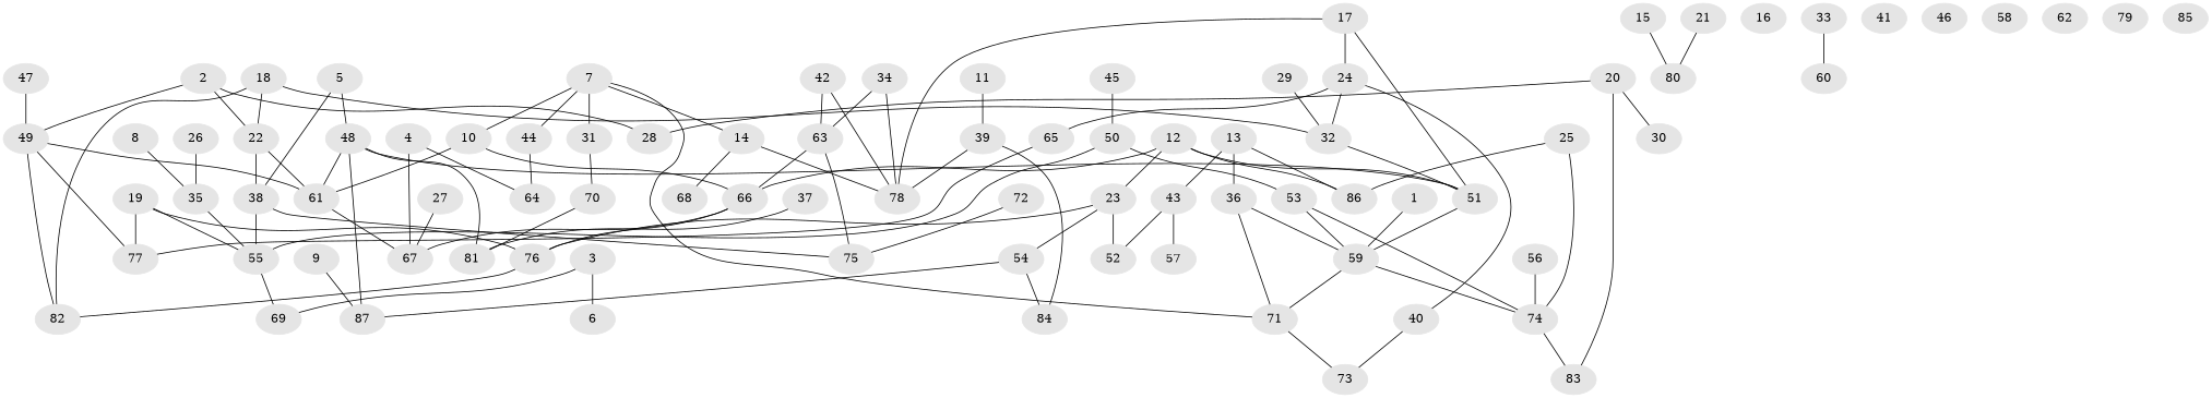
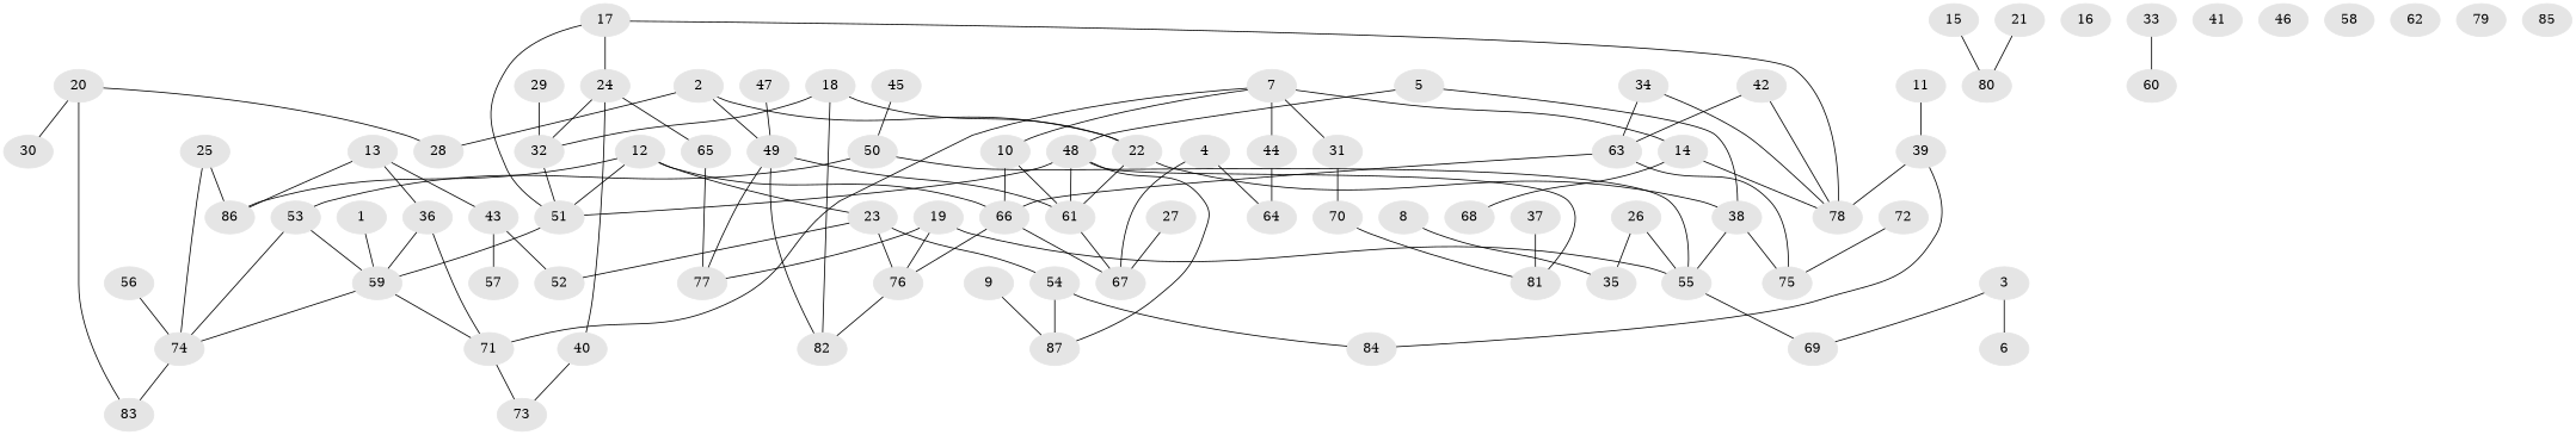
  graph {
    node [color=gray90 style=filled]
    1
    59
    71
    74
    2
    22
    28
    49
    38
    61
    82
    77
    3
    6
    69
    4
    64
    67
    5
    48
    55
    75
    87
    51
    81
    7
    10
    14
    31
    44
    66
    68
    78
    70
    73
    8
    35
    9
    76
    11
    39
    84
    12
    23
    86
    52
    54
    13
    36
    43
    57
    15
    80
    16
    17
    24
    32
    40
    65
    18
    19
    20
    30
    83
    21
    25
    26
    27
    29
    33
    60
    34
    63
    37
    41
    42
    45
    50
    53
    46
    47
    56
    58
    62
    72
    79
    85
    1 -- 59
    59 -- 71
    59 -- 74
    71 -- 73
    74 -- 83
    2 -- 22
    2 -- 28
    2 -- 49
    22 -- 38
    22 -- 61
    49 -- 61
    49 -- 82
    49 -- 77
    38 -- 55
    38 -- 75
    61 -- 67
    3 -- 6
    3 -- 69
    4 -- 64
    4 -- 67
    5 -- 38
    5 -- 48
    48 -- 61
    48 -- 87
    48 -- 51
    48 -- 81
    55 -- 69
    51 -- 59
    7 -- 71
    7 -- 10
    7 -- 14
    7 -- 31
    7 -- 44
    10 -- 61
    10 -- 66
    14 -- 68
    14 -- 78
    31 -- 70
    44 -- 64
    66 -- 67
    66 -- 76
    70 -- 81
    8 -- 35
-   35 -- 55
+   26 -- 55
    9 -- 87
    76 -- 82
    11 -- 39
    39 -- 78
    39 -- 84
    12 -- 51
    12 -- 66
    12 -- 23
    12 -- 86
    23 -- 76
    23 -- 52
    23 -- 54
    54 -- 87
    54 -- 84
    13 -- 86
    13 -- 36
    13 -- 43
    36 -- 59
    36 -- 71
    43 -- 52
    43 -- 57
    15 -- 80
    17 -- 51
    17 -- 78
    17 -- 24
    24 -- 32
    24 -- 40
    24 -- 65
    32 -- 51
    40 -- 73
    65 -- 77
    18 -- 22
    18 -- 82
    18 -- 32
    19 -- 77
    19 -- 55
    19 -- 76
    20 -- 28
    20 -- 30
    20 -- 83
    21 -- 80
    25 -- 74
    25 -- 86
    26 -- 35
    27 -- 67
    29 -- 32
    33 -- 60
    34 -- 78
    34 -- 63
    63 -- 75
    63 -- 66
    37 -- 81
    42 -- 78
    42 -- 63
    45 -- 50
    50 -- 55
    50 -- 53
    53 -- 59
    53 -- 74
    47 -- 49
    56 -- 74
    72 -- 75
  }
